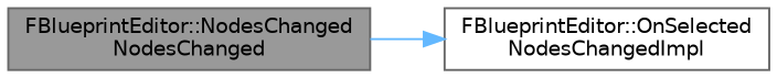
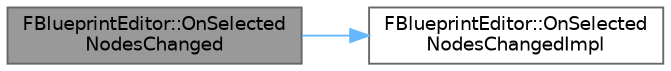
  digraph {
    rankdir=LR
    node [fontname=Helvetica fontsize=10 shape=box style=filled]
-   n1 [color=gray40 fillcolor=grey60 fontcolor=black height=0.2 label="FBlueprintEditor::NodesChanged\lNodesChanged" width=0.4]
+   n1 [color=gray40 fillcolor=grey60 fontcolor=black height=0.2 label="FBlueprintEditor::OnSelected\lNodesChanged" width=0.4]
    n2 [color=grey40 fillcolor=white height=0.2 label="FBlueprintEditor::OnSelected\lNodesChangedImpl" width=0.4]
    n1 -> n2 [color=steelblue1 fontname=Helvetica fontsize=10 labelfontname=Helvetica labelfontsize=10 style=solid]
  }
